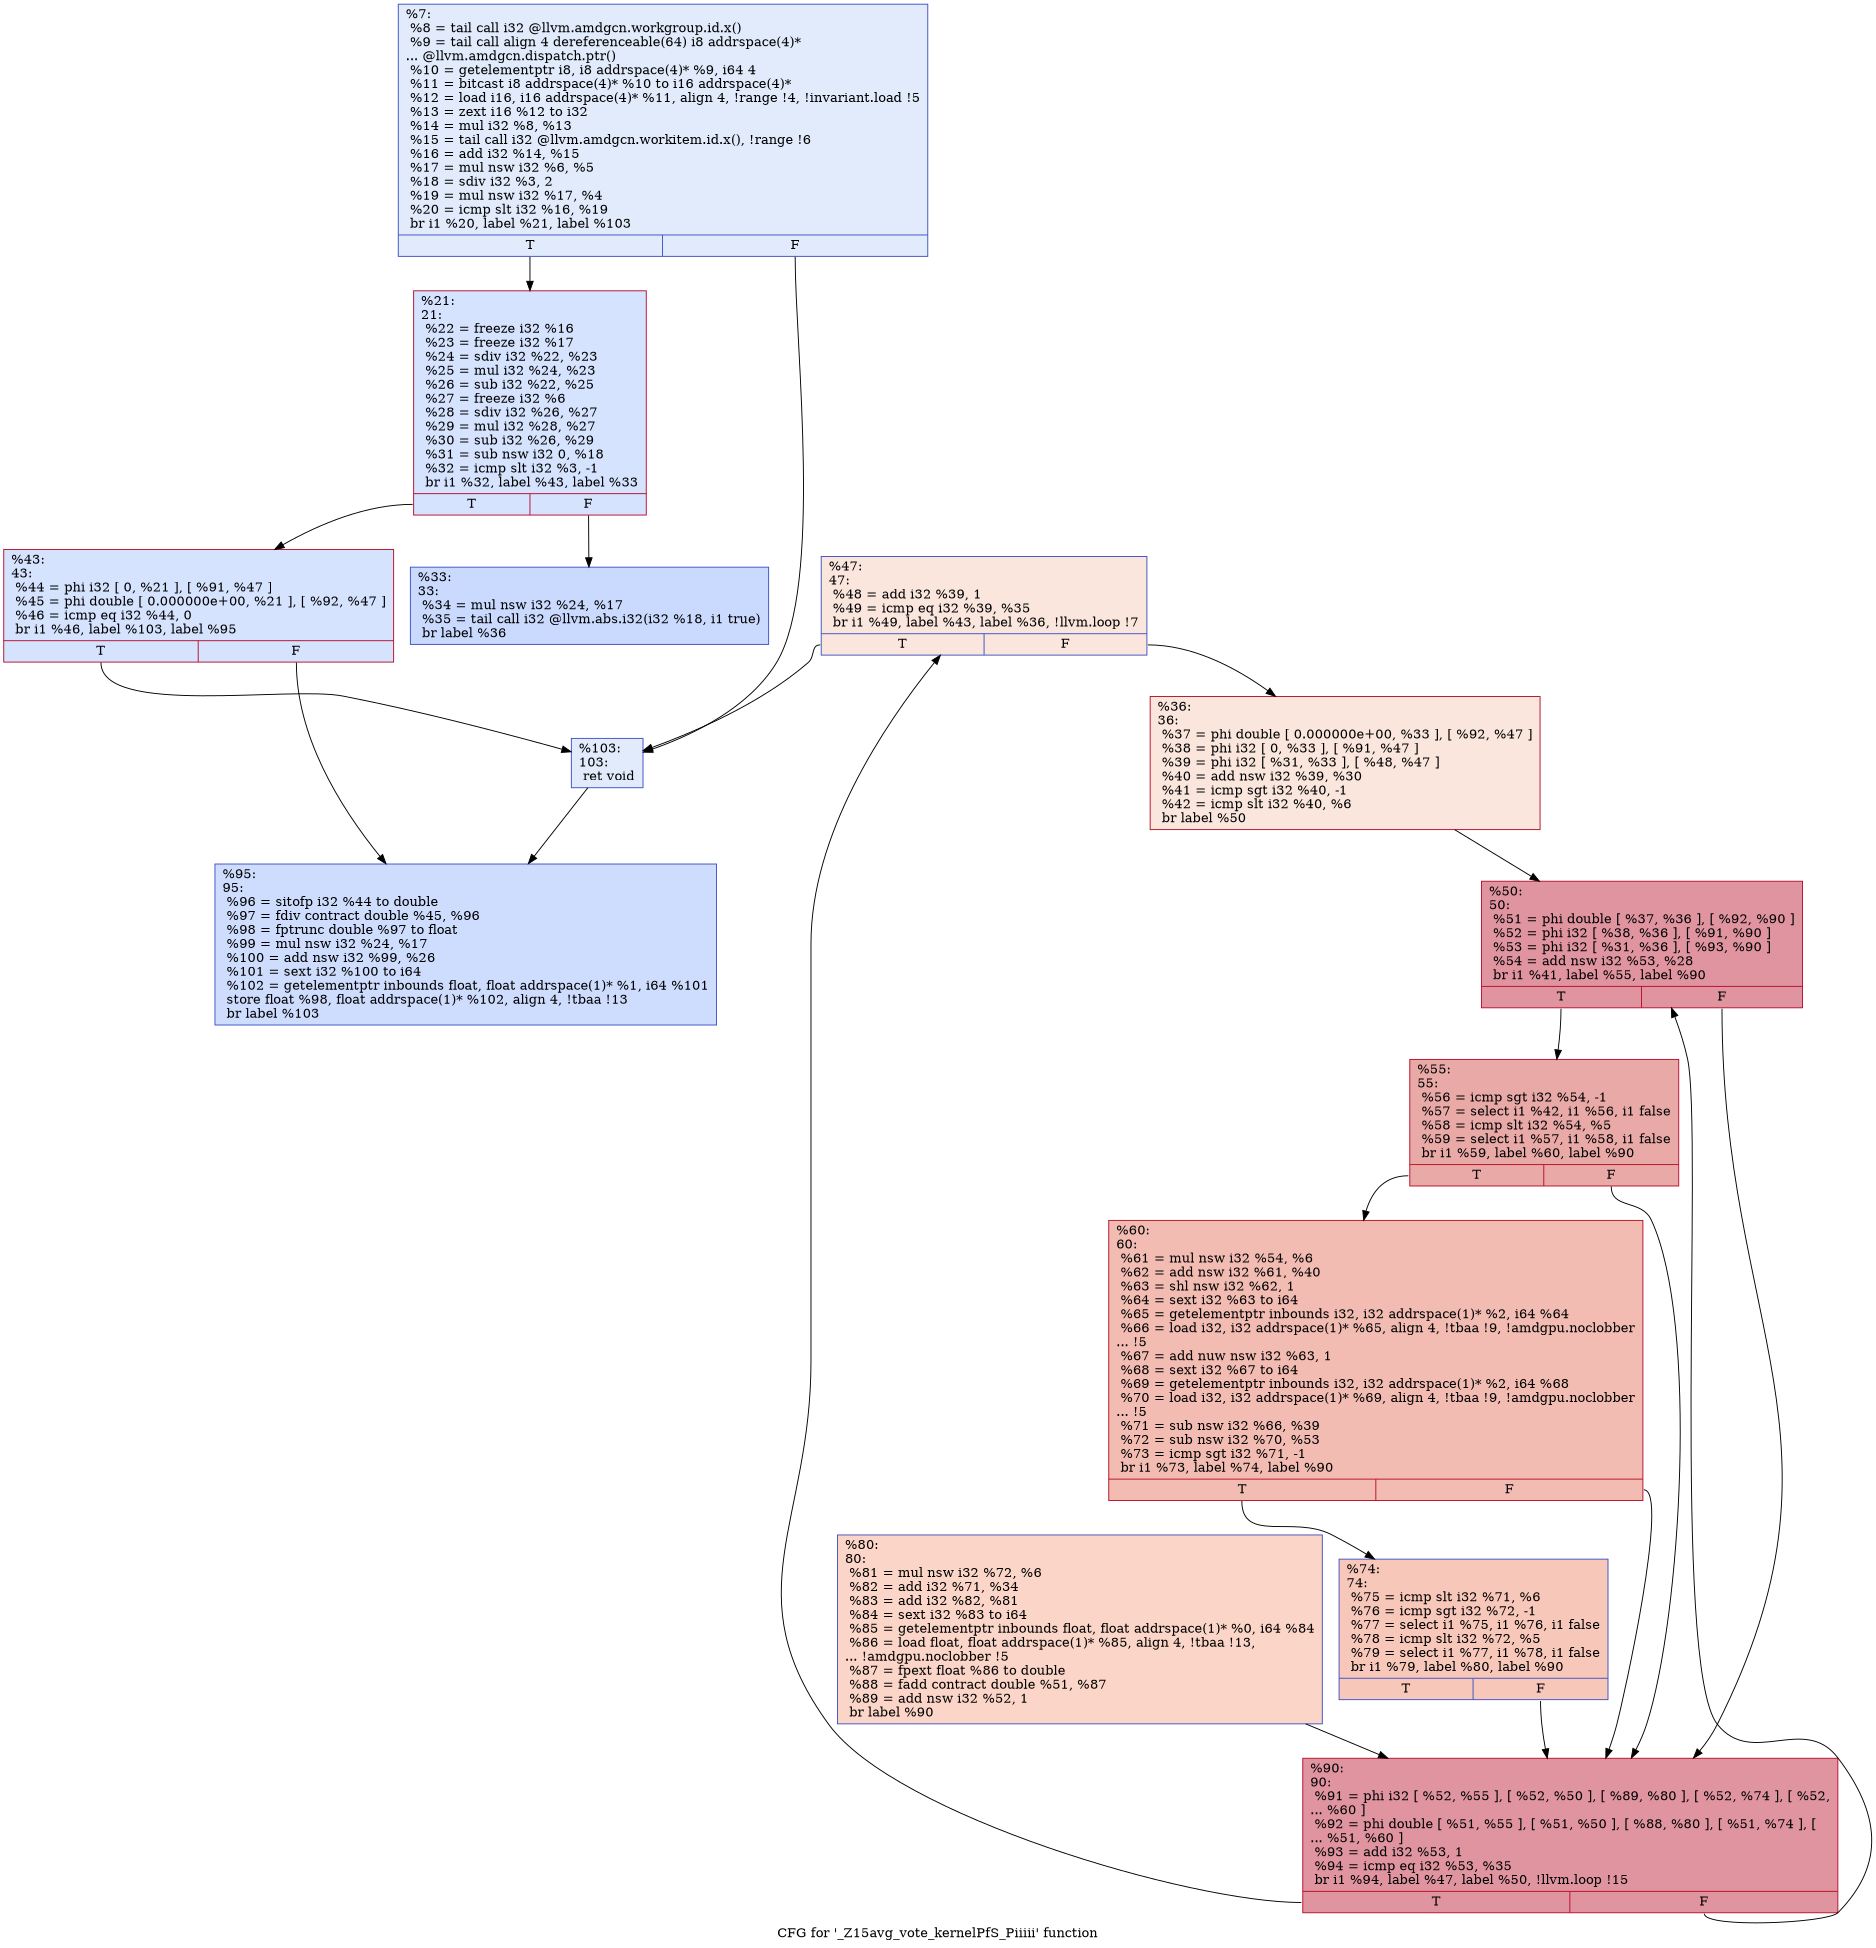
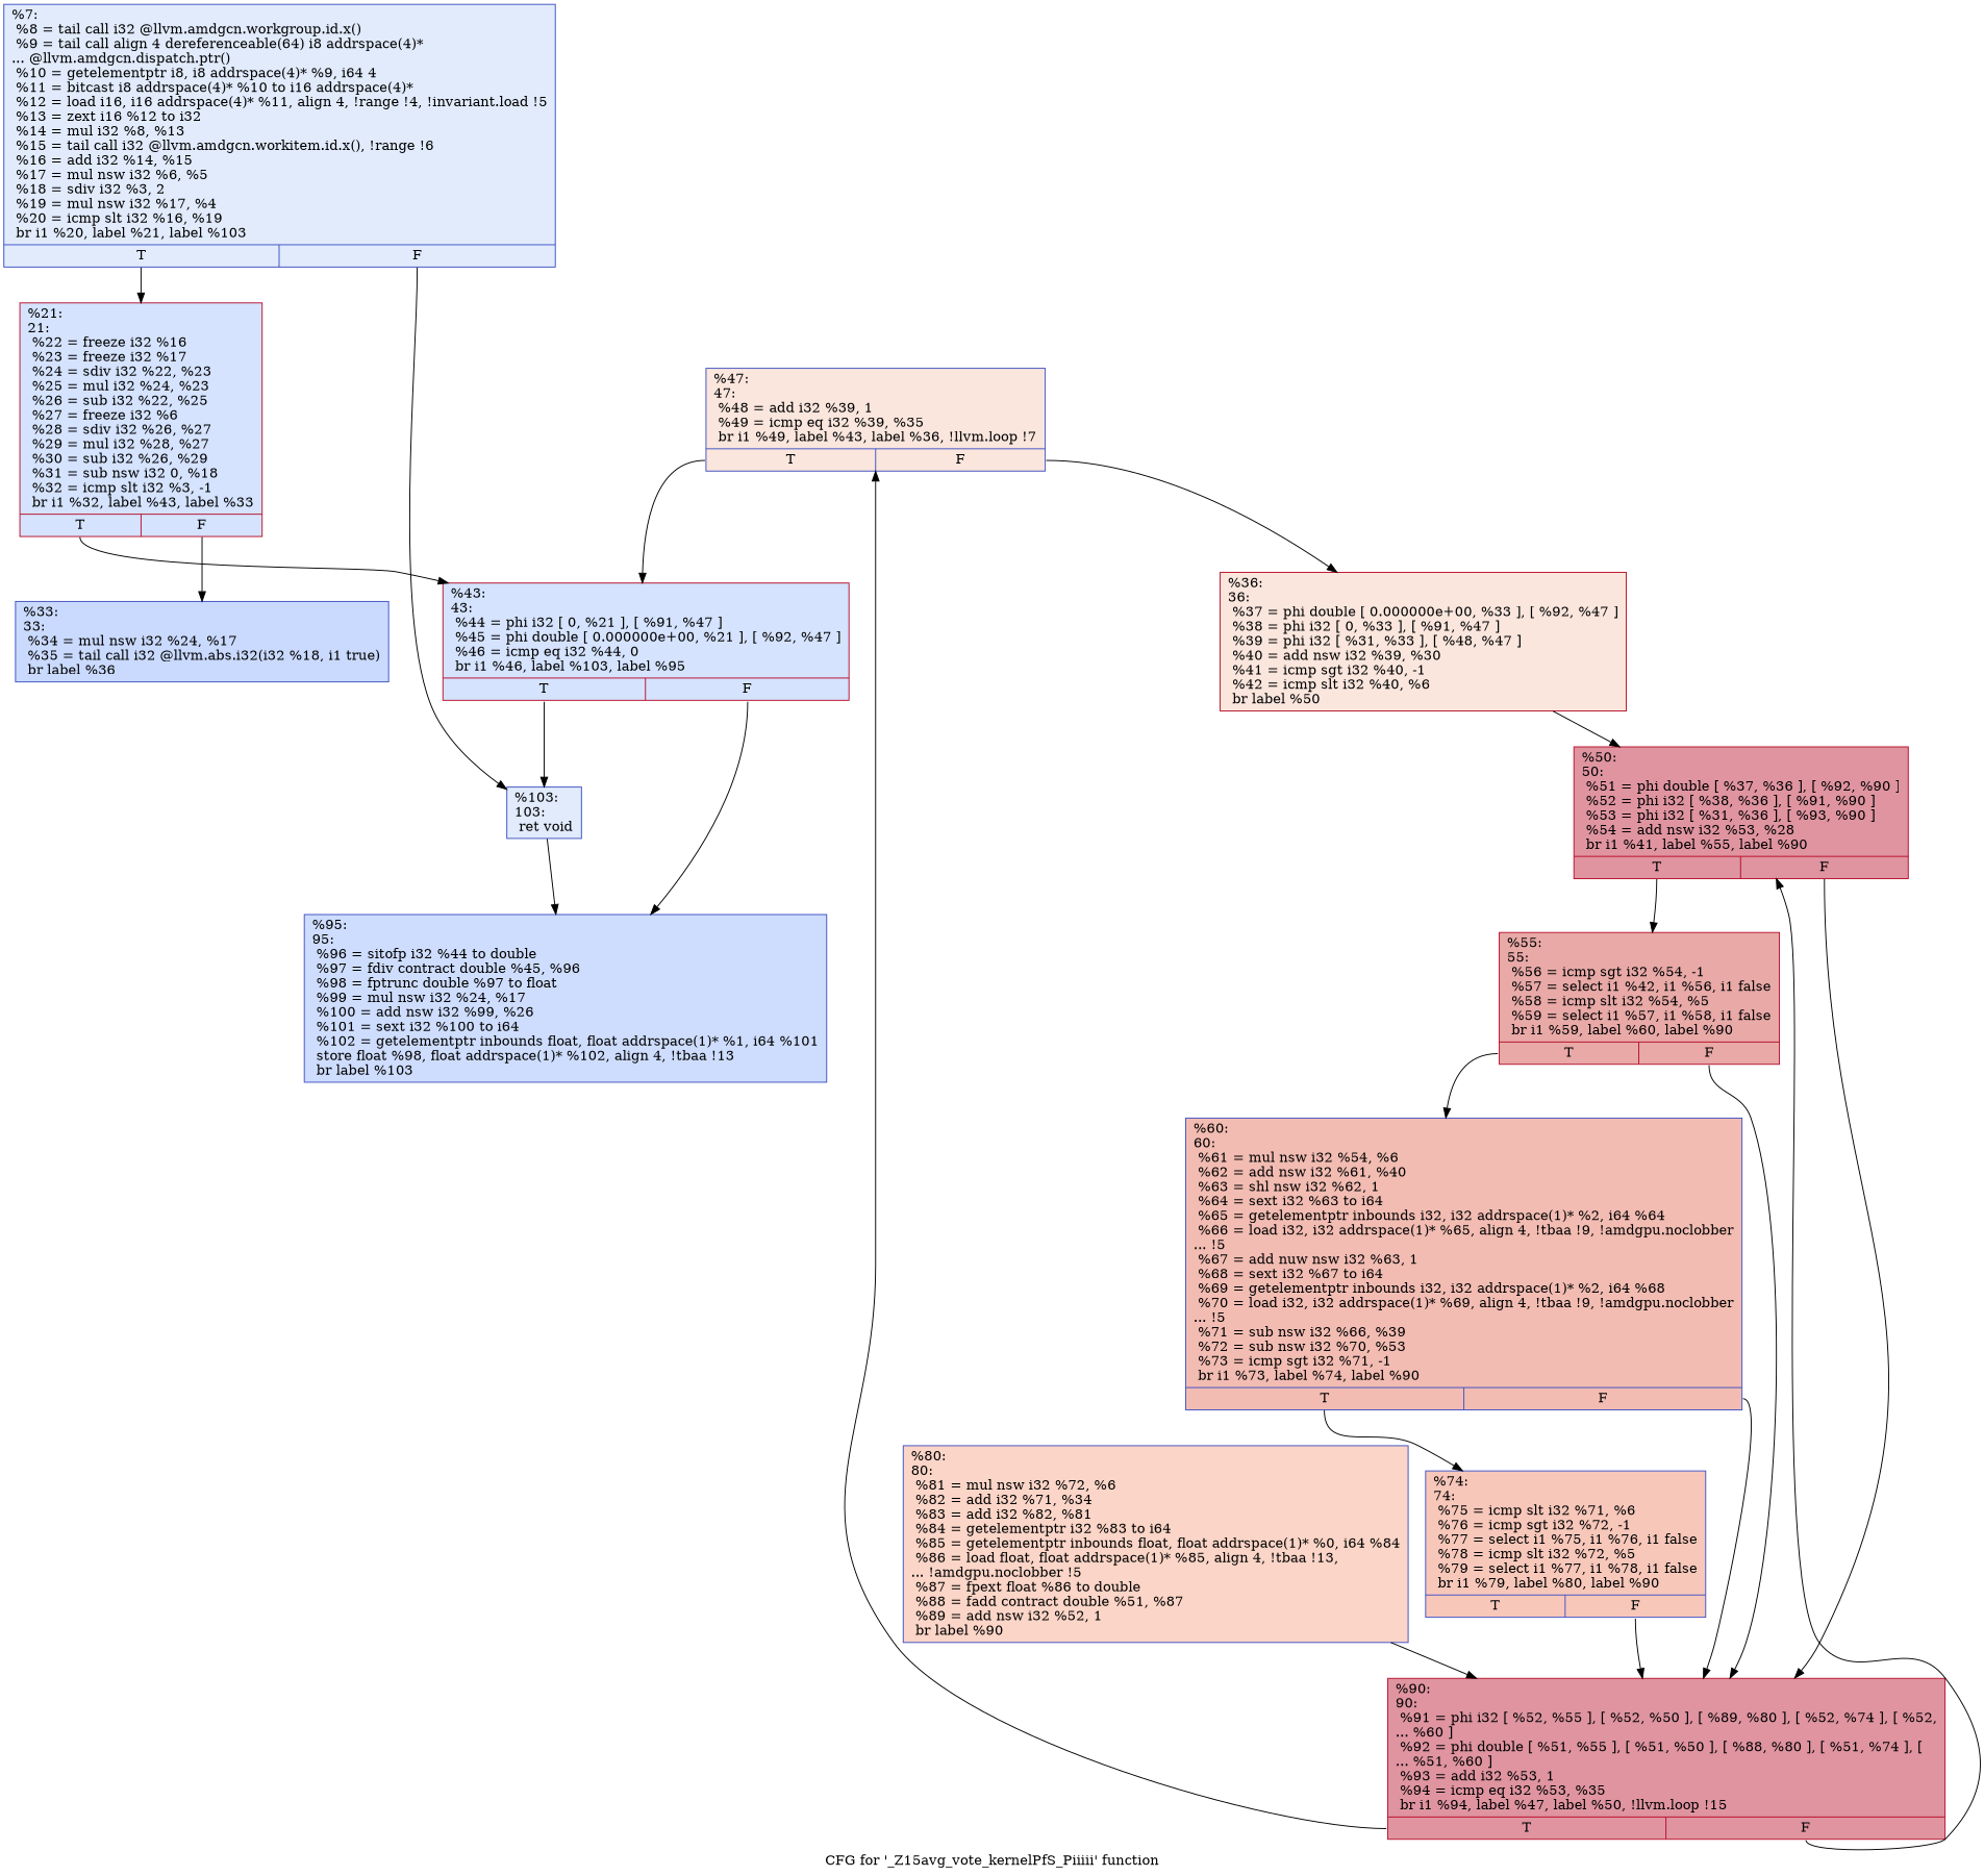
  digraph {
    label="CFG for '_Z15avg_vote_kernelPfS_Piiiii' function"
    node [color="#3d50c3ff" fillcolor="#bbd1f870" shape=record style=filled]
    edge [tailport=s0]
    n1 [label="{%7:\l  %8 = tail call i32 @llvm.amdgcn.workgroup.id.x()\l  %9 = tail call align 4 dereferenceable(64) i8 addrspace(4)*\l... @llvm.amdgcn.dispatch.ptr()\l  %10 = getelementptr i8, i8 addrspace(4)* %9, i64 4\l  %11 = bitcast i8 addrspace(4)* %10 to i16 addrspace(4)*\l  %12 = load i16, i16 addrspace(4)* %11, align 4, !range !4, !invariant.load !5\l  %13 = zext i16 %12 to i32\l  %14 = mul i32 %8, %13\l  %15 = tail call i32 @llvm.amdgcn.workitem.id.x(), !range !6\l  %16 = add i32 %14, %15\l  %17 = mul nsw i32 %6, %5\l  %18 = sdiv i32 %3, 2\l  %19 = mul nsw i32 %17, %4\l  %20 = icmp slt i32 %16, %19\l  br i1 %20, label %21, label %103\l|{<s0>T|<s1>F}}"]
    n2 [color="#b70d28ff" fillcolor="#a1c0ff70" label="{%21:\l21:                                               \l  %22 = freeze i32 %16\l  %23 = freeze i32 %17\l  %24 = sdiv i32 %22, %23\l  %25 = mul i32 %24, %23\l  %26 = sub i32 %22, %25\l  %27 = freeze i32 %6\l  %28 = sdiv i32 %26, %27\l  %29 = mul i32 %28, %27\l  %30 = sub i32 %26, %29\l  %31 = sub nsw i32 0, %18\l  %32 = icmp slt i32 %3, -1\l  br i1 %32, label %43, label %33\l|{<s0>T|<s1>F}}"]
    n3 [label="{%103:\l103:                                              \l  ret void\l}"]
    n4 [color="#b70d28ff" fillcolor="#a1c0ff70" label="{%43:\l43:                                               \l  %44 = phi i32 [ 0, %21 ], [ %91, %47 ]\l  %45 = phi double [ 0.000000e+00, %21 ], [ %92, %47 ]\l  %46 = icmp eq i32 %44, 0\l  br i1 %46, label %103, label %95\l|{<s0>T|<s1>F}}"]
    n5 [fillcolor="#88abfd70" label="{%33:\l33:                                               \l  %34 = mul nsw i32 %24, %17\l  %35 = tail call i32 @llvm.abs.i32(i32 %18, i1 true)\l  br label %36\l}"]
    n6 [fillcolor="#8fb1fe70" label="{%95:\l95:                                               \l  %96 = sitofp i32 %44 to double\l  %97 = fdiv contract double %45, %96\l  %98 = fptrunc double %97 to float\l  %99 = mul nsw i32 %24, %17\l  %100 = add nsw i32 %99, %26\l  %101 = sext i32 %100 to i64\l  %102 = getelementptr inbounds float, float addrspace(1)* %1, i64 %101\l  store float %98, float addrspace(1)* %102, align 4, !tbaa !13\l  br label %103\l}"]
    n7 [color="#b70d28ff" fillcolor="#f3c7b170" label="{%36:\l36:                                               \l  %37 = phi double [ 0.000000e+00, %33 ], [ %92, %47 ]\l  %38 = phi i32 [ 0, %33 ], [ %91, %47 ]\l  %39 = phi i32 [ %31, %33 ], [ %48, %47 ]\l  %40 = add nsw i32 %39, %30\l  %41 = icmp sgt i32 %40, -1\l  %42 = icmp slt i32 %40, %6\l  br label %50\l}"]
    n8 [color="#b70d28ff" fillcolor="#b70d2870" label="{%50:\l50:                                               \l  %51 = phi double [ %37, %36 ], [ %92, %90 ]\l  %52 = phi i32 [ %38, %36 ], [ %91, %90 ]\l  %53 = phi i32 [ %31, %36 ], [ %93, %90 ]\l  %54 = add nsw i32 %53, %28\l  br i1 %41, label %55, label %90\l|{<s0>T|<s1>F}}"]
    n9 [color="#b70d28ff" fillcolor="#ca3b3770" label="{%55:\l55:                                               \l  %56 = icmp sgt i32 %54, -1\l  %57 = select i1 %42, i1 %56, i1 false\l  %58 = icmp slt i32 %54, %5\l  %59 = select i1 %57, i1 %58, i1 false\l  br i1 %59, label %60, label %90\l|{<s0>T|<s1>F}}"]
    n10 [color="#b70d28ff" fillcolor="#b70d2870" label="{%90:\l90:                                               \l  %91 = phi i32 [ %52, %55 ], [ %52, %50 ], [ %89, %80 ], [ %52, %74 ], [ %52,\l... %60 ]\l  %92 = phi double [ %51, %55 ], [ %51, %50 ], [ %88, %80 ], [ %51, %74 ], [\l... %51, %60 ]\l  %93 = add i32 %53, 1\l  %94 = icmp eq i32 %53, %35\l  br i1 %94, label %47, label %50, !llvm.loop !15\l|{<s0>T|<s1>F}}"]
-   n11 [color="#b70d28ff" fillcolor="#e1675170" label="{%60:\l60:                                               \l  %61 = mul nsw i32 %54, %6\l  %62 = add nsw i32 %61, %40\l  %63 = shl nsw i32 %62, 1\l  %64 = sext i32 %63 to i64\l  %65 = getelementptr inbounds i32, i32 addrspace(1)* %2, i64 %64\l  %66 = load i32, i32 addrspace(1)* %65, align 4, !tbaa !9, !amdgpu.noclobber\l... !5\l  %67 = add nuw nsw i32 %63, 1\l  %68 = sext i32 %67 to i64\l  %69 = getelementptr inbounds i32, i32 addrspace(1)* %2, i64 %68\l  %70 = load i32, i32 addrspace(1)* %69, align 4, !tbaa !9, !amdgpu.noclobber\l... !5\l  %71 = sub nsw i32 %66, %39\l  %72 = sub nsw i32 %70, %53\l  %73 = icmp sgt i32 %71, -1\l  br i1 %73, label %74, label %90\l|{<s0>T|<s1>F}}"]
+   n11 [fillcolor="#e1675170" label="{%60:\l60:                                               \l  %61 = mul nsw i32 %54, %6\l  %62 = add nsw i32 %61, %40\l  %63 = shl nsw i32 %62, 1\l  %64 = sext i32 %63 to i64\l  %65 = getelementptr inbounds i32, i32 addrspace(1)* %2, i64 %64\l  %66 = load i32, i32 addrspace(1)* %65, align 4, !tbaa !9, !amdgpu.noclobber\l... !5\l  %67 = add nuw nsw i32 %63, 1\l  %68 = sext i32 %67 to i64\l  %69 = getelementptr inbounds i32, i32 addrspace(1)* %2, i64 %68\l  %70 = load i32, i32 addrspace(1)* %69, align 4, !tbaa !9, !amdgpu.noclobber\l... !5\l  %71 = sub nsw i32 %66, %39\l  %72 = sub nsw i32 %70, %53\l  %73 = icmp sgt i32 %71, -1\l  br i1 %73, label %74, label %90\l|{<s0>T|<s1>F}}"]
    n12 [fillcolor="#f3c7b170" label="{%47:\l47:                                               \l  %48 = add i32 %39, 1\l  %49 = icmp eq i32 %39, %35\l  br i1 %49, label %43, label %36, !llvm.loop !7\l|{<s0>T|<s1>F}}"]
    n13 [fillcolor="#ec7f6370" label="{%74:\l74:                                               \l  %75 = icmp slt i32 %71, %6\l  %76 = icmp sgt i32 %72, -1\l  %77 = select i1 %75, i1 %76, i1 false\l  %78 = icmp slt i32 %72, %5\l  %79 = select i1 %77, i1 %78, i1 false\l  br i1 %79, label %80, label %90\l|{<s0>T|<s1>F}}"]
-   n14 [fillcolor="#f5a08170" label="{%80:\l80:                                               \l  %81 = mul nsw i32 %72, %6\l  %82 = add i32 %71, %34\l  %83 = add i32 %82, %81\l  %84 = sext i32 %83 to i64\l  %85 = getelementptr inbounds float, float addrspace(1)* %0, i64 %84\l  %86 = load float, float addrspace(1)* %85, align 4, !tbaa !13,\l... !amdgpu.noclobber !5\l  %87 = fpext float %86 to double\l  %88 = fadd contract double %51, %87\l  %89 = add nsw i32 %52, 1\l  br label %90\l}"]
+   n14 [fillcolor="#f5a08170" label="{%80:\l80:                                               \l  %81 = mul nsw i32 %72, %6\l  %82 = add i32 %71, %34\l  %83 = add i32 %82, %81\l  %84 = getelementptr i32 %83 to i64\l  %85 = getelementptr inbounds float, float addrspace(1)* %0, i64 %84\l  %86 = load float, float addrspace(1)* %85, align 4, !tbaa !13,\l... !amdgpu.noclobber !5\l  %87 = fpext float %86 to double\l  %88 = fadd contract double %51, %87\l  %89 = add nsw i32 %52, 1\l  br label %90\l}"]
    n1 -> n2
    n1 -> n3 [tailport=s1]
    n2 -> n4
    n2 -> n5 [tailport=s1]
    n3 -> n6
    n4 -> n3
    n4 -> n6 [tailport=s1]
    n7 -> n8
    n8 -> n9
    n8 -> n10 [tailport=s1]
    n9 -> n10 [tailport=s1]
    n9 -> n11
    n10 -> n8 [tailport=s1]
    n10 -> n12
    n11 -> n10 [tailport=s1]
    n11 -> n13
-   n12 -> n3
+   n12 -> n4
    n12 -> n7 [tailport=s1]
    n13 -> n10 [tailport=s1]
    n14 -> n10
  }
